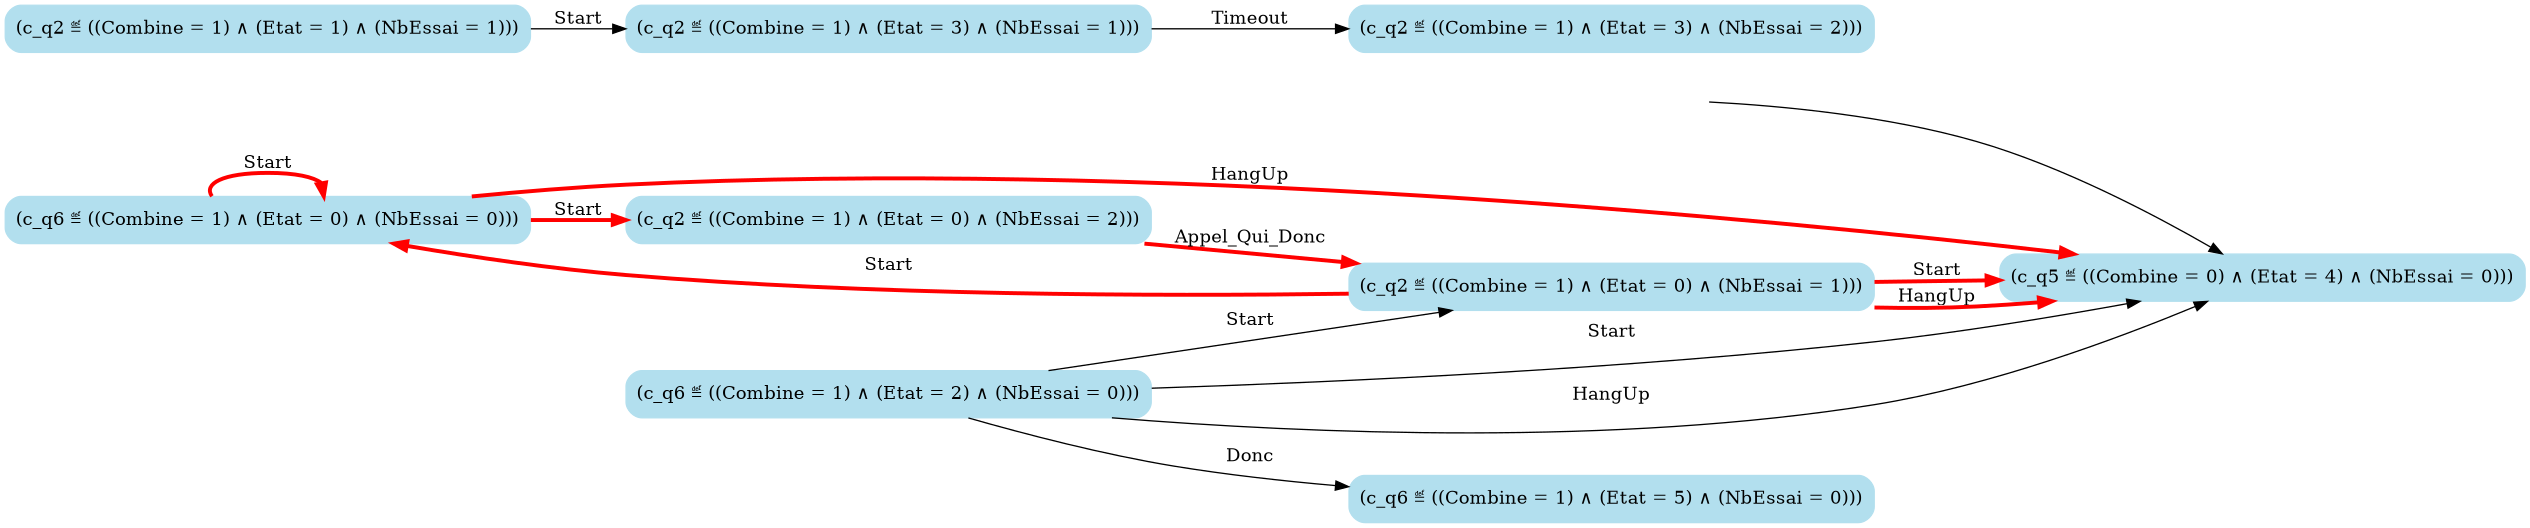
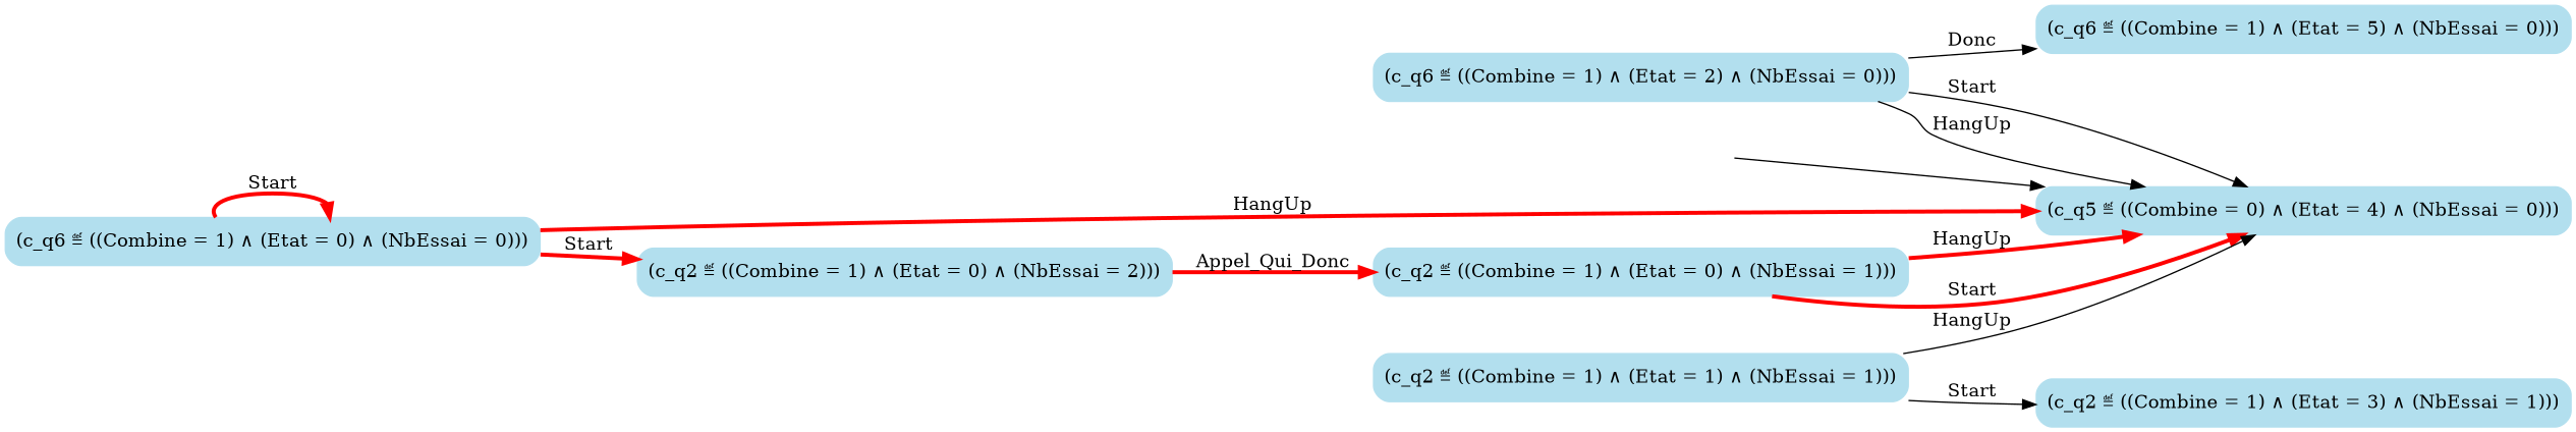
  digraph {
    rankdir=LR
    node [style="rounded, filled" color=lightblue2 shape=box]
    start_c_q5_27 [style=invisible color="" shape=""]
    n2 [label="(c_q5 ≝ ((Combine = 0) ∧ (Etat = 4) ∧ (NbEssai = 0)))"]
    n3 [label="(c_q6 ≝ ((Combine = 1) ∧ (Etat = 0) ∧ (NbEssai = 0)))"]
    n4 [label="(c_q2 ≝ ((Combine = 1) ∧ (Etat = 0) ∧ (NbEssai = 2)))"]
    n5 [label="(c_q2 ≝ ((Combine = 1) ∧ (Etat = 0) ∧ (NbEssai = 1)))"]
    n6 [label="(c_q6 ≝ ((Combine = 1) ∧ (Etat = 5) ∧ (NbEssai = 0)))"]
    n7 [label="(c_q2 ≝ ((Combine = 1) ∧ (Etat = 1) ∧ (NbEssai = 1)))"]
    n8 [label="(c_q2 ≝ ((Combine = 1) ∧ (Etat = 3) ∧ (NbEssai = 1)))"]
-   n9 [label="(c_q2 ≝ ((Combine = 1) ∧ (Etat = 3) ∧ (NbEssai = 2)))"]
    n10 [label="(c_q6 ≝ ((Combine = 1) ∧ (Etat = 2) ∧ (NbEssai = 0)))"]
    start_c_q5_27 -> n2
    n3 -> n2 [color=red label=HangUp penwidth=3]
    n3 -> n3 [color=red label=Start penwidth=3]
    n3 -> n4 [color=red label=Start penwidth=3]
    n4 -> n5 [color=red label=Appel_Qui_Donc penwidth=3]
    n5 -> n2 [color=red label=Start penwidth=3]
    n5 -> n2 [color=red label=HangUp penwidth=3]
-   n5 -> n3 [color=red label=Start penwidth=3]
+   n7 -> n2 [label=HangUp]
    n7 -> n8 [label=Start]
-   n8 -> n9 [label=Timeout]
    n10 -> n2 [label=Start]
    n10 -> n2 [label=HangUp]
-   n10 -> n5 [label=Start]
    n10 -> n6 [label=Donc]
  }
